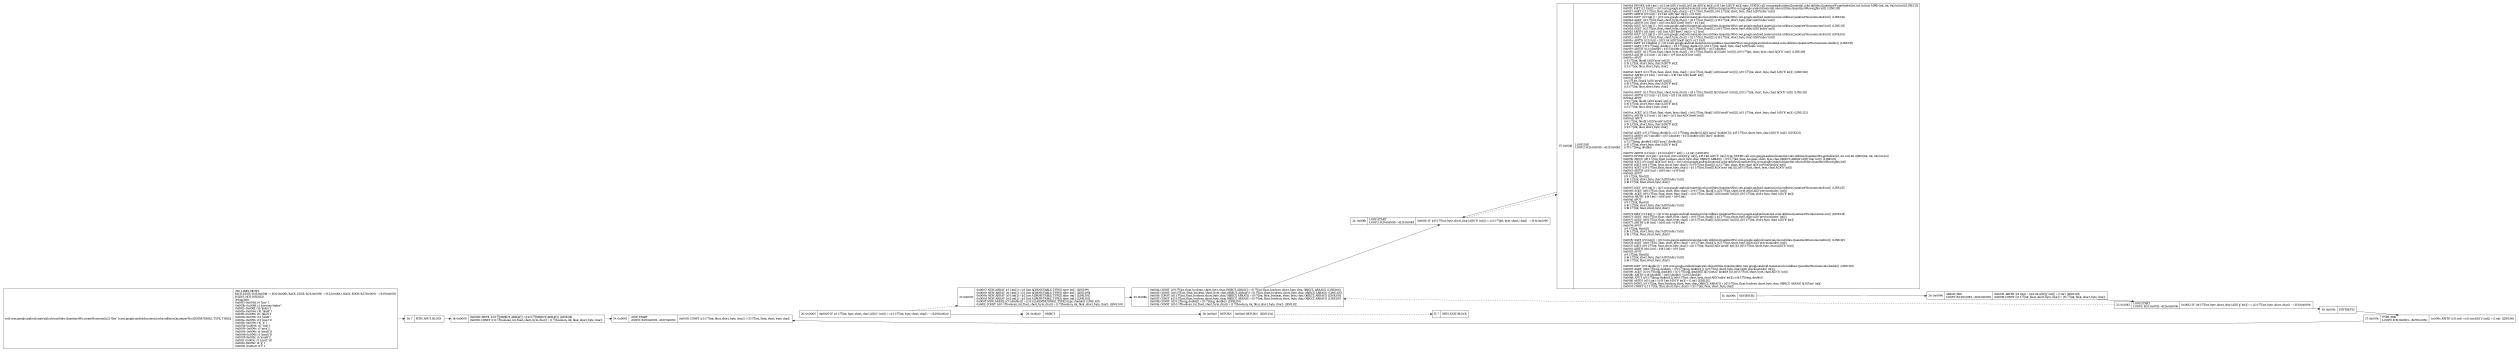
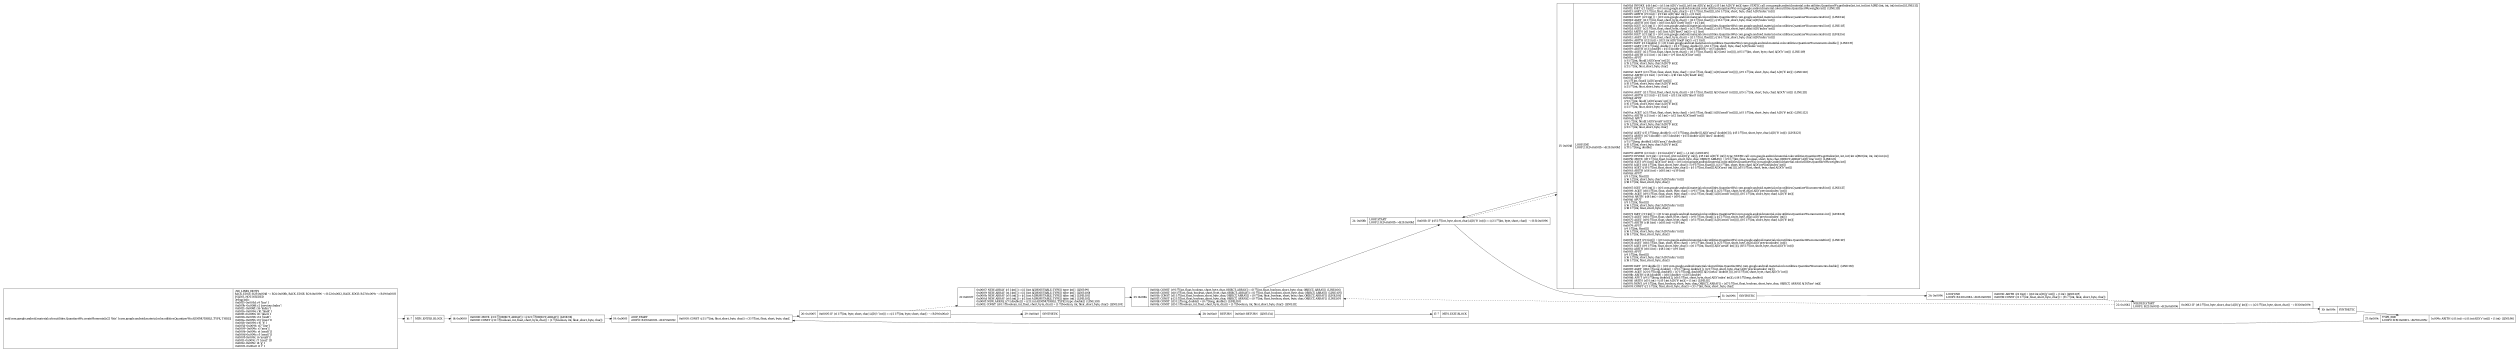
  digraph {
    fontname=Merriweather
    rankdir=LR
    node [fontname=Merriweather shape=record]
    edge [fontname=Merriweather]
-   n1 [label="{16\:\ ?|MTH_APUT_BLOCK\l}"]
+   n1 [label="{16\:\ ?|MTH_ENTER_BLOCK\l}"]
    n2 [label="{18\:\ 0x0000|0x0000: MOVE  (r0 I:??[OBJECT, ARRAY]) = (r22 I:??[OBJECT, ARRAY])  (LINE:98)\l0x0002: CONST  (r1 I:??[boolean, int, float, short, byte, char]) = (1 ??[boolean, int, float, short, byte, char]) \l}"]
    n3 [label="{19\:\ 0x0003|LOOP_START\lLOOP:0: B:19:0x0003\-\>B:27:0x009c\l|0x0003: CONST  (r2 I:??[int, float, short, byte, char]) = (33 ??[int, float, short, byte, char]) \l}"]
    n4 [label="{20\:\ 0x0005|0x0005: IF  (r1 I:??[int, byte, short, char] A[D('r' int)]) \>= (r2 I:??[int, byte, short, char])  \-\> B:29:0x00a0 \l}"]
    n5 [label="{21\:\ 0x0007|0x0007: NEW_ARRAY  (r3 I:int[]) = (r2 I:int A[IMMUTABLE_TYPE]) type: int[]  (LINE:99)\l0x0009: NEW_ARRAY  (r4 I:int[]) = (r2 I:int A[IMMUTABLE_TYPE]) type: int[]  (LINE:100)\l0x000b: NEW_ARRAY  (r5 I:int[]) = (r2 I:int A[IMMUTABLE_TYPE]) type: int[]  (LINE:101)\l0x000d: NEW_ARRAY  (r6 I:int[]) = (r2 I:int A[IMMUTABLE_TYPE]) type: int[]  (LINE:102)\l0x000f: NEW_ARRAY  (r7 I:double[]) = (r2 I:int A[IMMUTABLE_TYPE]) type: double[]  (LINE:103)\l0x0011: CONST  (r8 I:??[boolean, int, float, short, byte, char]) = (1 ??[boolean, int, float, short, byte, char])  (LINE:105)\l}"]
-   n6 [label="{29\:\ 0x00a0|OBJECT\l}"]
+   n6 [label="{29\:\ 0x00a0|SYNTHETIC\l}"]
    n7 [label="{23\:\ 0x0014|0x0014: CONST  (r9 I:??[int, float, boolean, short, byte, char, OBJECT, ARRAY]) = (0 ??[int, float, boolean, short, byte, char, OBJECT, ARRAY])  (LINE:106)\l0x0015: CONST  (r10 I:??[int, float, boolean, short, byte, char, OBJECT, ARRAY]) = (0 ??[int, float, boolean, short, byte, char, OBJECT, ARRAY])  (LINE:107)\l0x0016: CONST  (r11 I:??[int, float, boolean, short, byte, char, OBJECT, ARRAY]) = (0 ??[int, float, boolean, short, byte, char, OBJECT, ARRAY])  (LINE:108)\l0x0017: CONST  (r12 I:??[int, float, boolean, short, byte, char, OBJECT, ARRAY]) = (0 ??[int, float, boolean, short, byte, char, OBJECT, ARRAY])  (LINE:109)\l0x0018: CONST  (r13 I:??[long, double]) = (0 ??[long, double])  (LINE:110)\l0x001a: CONST  (r15 I:??[boolean, int, float, short, byte, char]) = (1 ??[boolean, int, float, short, byte, char])  (LINE:111)\l}"]
    n8 [label="{28\:\ 0x00a0|RETURN\l|0x00a0: RETURN    (LINE:134)\l}"]
-   n9 [label="{22\:\ 0x0012|LOOP_START\lLOOP:1: B:22:0x0012\-\>B:26:0x0096\l|0x0012: IF  (r8 I:??[int, byte, short, char] A[D('g' int)]) \>= (r2 I:??[int, byte, short, char])  \-\> B:30:0x009c \l}"]
+   n9 [label="{22\:\ 0x0012|NEEDED_START\lLOOP:1: B:22:0x0012\-\>B:26:0x0096\l|0x0012: IF  (r8 I:??[int, byte, short, char] A[D('g' int)]) \>= (r2 I:??[int, byte, short, char])  \-\> B:30:0x009c \l}"]
    n10 [label="{30\:\ 0x009c|SYNTHETIC\l}"]
    n11 [label="{24\:\ 0x001b|LOOP_START\lLOOP:2: B:24:0x001b\-\>B:25:0x001d\l|0x001b: IF  (r15 I:??[int, byte, short, char] A[D('b' int)]) \>= (r2 I:??[int, byte, short, char])  \-\> B:31:0x0096 \l}"]
    n12 [label="{27\:\ 0x009c|TYPE_END\lLOOP:0: B:19:0x0003\-\>B:27:0x009c\l|0x009c: ARITH  (r1 I:int) = (r1 I:int A[D('r' int)]) + (1 int)  (LINE:98)\l}"]
    n13 [label="{25\:\ 0x001d|LOOP_END\lLOOP:2: B:24:0x001b\-\>B:25:0x001d\l|0x001d: INVOKE  (r16 I:int) = (r1 I:int A[D('r' int)]), (r8 I:int A[D('g' int)]), (r15 I:int A[D('b' int)]) type: STATIC call: com.google.android.material.color.utilities.QuantizerWu.getIndex(int, int, int):int A[MD:(int, int, int):int (m)] (LINE:112)\l0x0021: IGET  (r2 I:int[]) = (r0 I:com.google.android.material.color.utilities.QuantizerWu) com.google.android.material.color.utilities.QuantizerWu.weights int[]  (LINE:113)\l0x0023: AGET  (r2 I:??[int, float, short, byte, char]) = (r2 I:??[int, float][]), (r16 I:??[int, short, byte, char] A[D('index' int)]) \l0x0025: ARITH  (r9 I:int) = (r9 I:int A[D('line' int)]) + (r2 I:int) \l0x0026: IGET  (r2 I:int[]) = (r0 I:com.google.android.material.color.utilities.QuantizerWu) com.google.android.material.color.utilities.QuantizerWu.momentsR int[]  (LINE:114)\l0x0028: AGET  (r2 I:??[int, float, short, byte, char]) = (r2 I:??[int, float][]), (r16 I:??[int, short, byte, char] A[D('index' int)]) \l0x002a: ARITH  (r10 I:int) = (r10 I:int A[D('lineR' int)]) + (r2 I:int) \l0x002b: IGET  (r2 I:int[]) = (r0 I:com.google.android.material.color.utilities.QuantizerWu) com.google.android.material.color.utilities.QuantizerWu.momentsG int[]  (LINE:115)\l0x002d: AGET  (r2 I:??[int, float, short, byte, char]) = (r2 I:??[int, float][]), (r16 I:??[int, short, byte, char] A[D('index' int)]) \l0x002f: ARITH  (r11 I:int) = (r11 I:int A[D('lineG' int)]) + (r2 I:int) \l0x0030: IGET  (r2 I:int[]) = (r0 I:com.google.android.material.color.utilities.QuantizerWu) com.google.android.material.color.utilities.QuantizerWu.momentsB int[]  (LINE:116)\l0x0032: AGET  (r2 I:??[int, float, short, byte, char]) = (r2 I:??[int, float][]), (r16 I:??[int, short, byte, char] A[D('index' int)]) \l0x0034: ARITH  (r12 I:int) = (r12 I:int A[D('lineB' int)]) + (r2 I:int) \l0x0035: IGET  (r2 I:double[]) = (r0 I:com.google.android.material.color.utilities.QuantizerWu) com.google.android.material.color.utilities.QuantizerWu.moments double[]  (LINE:117)\l0x0037: AGET  (r17 I:??[long, double]) = (r2 I:??[long, double][]), (r16 I:??[int, short, byte, char] A[D('index' int)]) \l0x0039: ARITH  (r13 I:double) = (r13 I:double A[D('line2' double)]) + (r17 I:double) \l0x003b: AGET  (r2 I:??[int, float, short, byte, char]) = (r3 I:??[int, float][] A[D('area' int[])]), (r15 I:??[int, short, byte, char] A[D('b' int)])  (LINE:119)\l0x003d: ARITH  (r2 I:int) = (r2 I:int) + (r9 I:int A[D('line' int)]) \l0x003e: APUT  \l  (r3 I:??[int, float][] A[D('area' int[])])\l  (r15 I:??[int, short, byte, char] A[D('b' int)])\l  (r2 I:??[int, float, short, byte, char])\l \l0x0040: AGET  (r2 I:??[int, float, short, byte, char]) = (r4 I:??[int, float][] A[D('areaR' int[])]), (r15 I:??[int, short, byte, char] A[D('b' int)])  (LINE:120)\l0x0042: ARITH  (r2 I:int) = (r2 I:int) + (r10 I:int A[D('lineR' int)]) \l0x0043: APUT  \l  (r4 I:??[int, float][] A[D('areaR' int[])])\l  (r15 I:??[int, short, byte, char] A[D('b' int)])\l  (r2 I:??[int, float, short, byte, char])\l \l0x0045: AGET  (r2 I:??[int, float, short, byte, char]) = (r5 I:??[int, float][] A[D('areaG' int[])]), (r15 I:??[int, short, byte, char] A[D('b' int)])  (LINE:121)\l0x0047: ARITH  (r2 I:int) = (r2 I:int) + (r11 I:int A[D('lineG' int)]) \l0x5048: APUT  \l  (r5 I:??[int, float][] A[D('areaG' int[])])\l  (r15 I:??[int, short, byte, char] A[D('b' int)])\l  (r2 I:??[int, float, short, byte, char])\l \l0x004a: AGET  (r2 I:??[int, float, short, byte, char]) = (r6 I:??[int, float][] A[D('areaB' int[])]), (r15 I:??[int, short, byte, char] A[D('b' int)])  (LINE:122)\l0x004c: ARITH  (r2 I:int) = (r2 I:int) + (r12 I:int A[D('lineB' int)]) \l0x004d: APUT  \l  (r6 I:??[int, float][] A[D('areaB' int[])])\l  (r15 I:??[int, short, byte, char] A[D('b' int)])\l  (r2 I:??[int, float, short, byte, char])\l \l0x004f: AGET  (r17 I:??[long, double]) = (r7 I:??[long, double][] A[D('area2' double[])]), (r15 I:??[int, short, byte, char] A[D('b' int)])  (LINE:123)\l0x0051: ARITH  (r17 I:double) = (r17 I:double) + (r13 I:double A[D('line2' double)]) \l0x0053: APUT  \l  (r7 I:??[long, double][] A[D('area2' double[])])\l  (r15 I:??[int, short, byte, char] A[D('b' int)])\l  (r17 I:??[long, double])\l \l0x0055: ARITH  (r2 I:int) = (r1 I:int A[D('r' int)]) + (\-1 int)  (LINE:125)\l0x0057: INVOKE  (r2 I:int) = (r2 I:int), (r8 I:int A[D('g' int)]), (r15 I:int A[D('b' int)]) type: STATIC call: com.google.android.material.color.utilities.QuantizerWu.getIndex(int, int, int):int A[MD:(int, int, int):int (m)]\l0x005b: MOVE  (r17 I:??[int, float, boolean, short, byte, char, OBJECT, ARRAY]) = (r9 I:??[int, float, boolean, short, byte, char, OBJECT, ARRAY] A[D('line' int)])  (LINE:126)\l0x005d: IGET  (r9 I:int[] A[D('line' int)]) = (r0 I:com.google.android.material.color.utilities.QuantizerWu) com.google.android.material.color.utilities.QuantizerWu.weights int[] \l0x005f: AGET  (r18 I:??[int, float, short, byte, char]) = (r9 I:??[int, float][]), (r2 I:??[int, short, byte, char] A[D('previousIndex' int)]) \l0x0061: AGET  (r19 I:??[int, float, short, byte, char]) = (r3 I:??[int, float][] A[D('area' int[])]), (r15 I:??[int, short, byte, char] A[D('b' int)]) \l0x0063: ARITH  (r18 I:int) = (r18 I:int) + (r19 I:int) \l0x0065: APUT  \l  (r9 I:??[int, float][])\l  (r16 I:??[int, short, byte, char] A[D('index' int)])\l  (r18 I:??[int, float, short, byte, char])\l \l0x0067: IGET  (r9 I:int[]) = (r0 I:com.google.android.material.color.utilities.QuantizerWu) com.google.android.material.color.utilities.QuantizerWu.momentsR int[]  (LINE:127)\l0x0069: AGET  (r18 I:??[int, float, short, byte, char]) = (r9 I:??[int, float][]), (r2 I:??[int, short, byte, char] A[D('previousIndex' int)]) \l0x006b: AGET  (r19 I:??[int, float, short, byte, char]) = (r4 I:??[int, float][] A[D('areaR' int[])]), (r15 I:??[int, short, byte, char] A[D('b' int)]) \l0x006d: ARITH  (r18 I:int) = (r18 I:int) + (r19 I:int) \l0x006f: APUT  \l  (r9 I:??[int, float][])\l  (r16 I:??[int, short, byte, char] A[D('index' int)])\l  (r18 I:??[int, float, short, byte, char])\l \l0x0071: IGET  (r9 I:int[]) = (r0 I:com.google.android.material.color.utilities.QuantizerWu) com.google.android.material.color.utilities.QuantizerWu.momentsG int[]  (LINE:128)\l0x0073: AGET  (r18 I:??[int, float, short, byte, char]) = (r9 I:??[int, float][]), (r2 I:??[int, short, byte, char] A[D('previousIndex' int)]) \l0x0075: AGET  (r19 I:??[int, float, short, byte, char]) = (r5 I:??[int, float][] A[D('areaG' int[])]), (r15 I:??[int, short, byte, char] A[D('b' int)]) \l0x0077: ARITH  (r18 I:int) = (r18 I:int) + (r19 I:int) \l0x0079: APUT  \l  (r9 I:??[int, float][])\l  (r16 I:??[int, short, byte, char] A[D('index' int)])\l  (r18 I:??[int, float, short, byte, char])\l \l0x007b: IGET  (r9 I:int[]) = (r0 I:com.google.android.material.color.utilities.QuantizerWu) com.google.android.material.color.utilities.QuantizerWu.momentsB int[]  (LINE:129)\l0x007d: AGET  (r18 I:??[int, float, short, byte, char]) = (r9 I:??[int, float][]), (r2 I:??[int, short, byte, char] A[D('previousIndex' int)]) \l0x007f: AGET  (r19 I:??[int, float, short, byte, char]) = (r6 I:??[int, float][] A[D('areaB' int[])]), (r15 I:??[int, short, byte, char] A[D('b' int)]) \l0x0081: ARITH  (r18 I:int) = (r18 I:int) + (r19 I:int) \l0x0083: APUT  \l  (r9 I:??[int, float][])\l  (r16 I:??[int, short, byte, char] A[D('index' int)])\l  (r18 I:??[int, float, short, byte, char])\l \l0x0085: IGET  (r9 I:double[]) = (r0 I:com.google.android.material.color.utilities.QuantizerWu) com.google.android.material.color.utilities.QuantizerWu.moments double[]  (LINE:130)\l0x0087: AGET  (r18 I:??[long, double]) = (r9 I:??[long, double][]), (r2 I:??[int, short, byte, char] A[D('previousIndex' int)]) \l0x0089: AGET  (r20 I:??[long, double]) = (r7 I:??[long, double][] A[D('area2' double[])]), (r15 I:??[int, short, byte, char] A[D('b' int)]) \l0x008b: ARITH  (r18 I:double) = (r18 I:double) + (r20 I:double) \l0x008d: APUT  (r9 I:??[long, double][]), (r16 I:??[int, short, byte, char] A[D('index' int)]), (r18 I:??[long, double]) \l0x008f: ARITH  (r15 I:int) = (r15 I:int A[D('b' int)]) + (1 int)  (LINE:111)\l0x0091: MOVE  (r9 I:??[int, float, boolean, short, byte, char, OBJECT, ARRAY]) = (r17 I:??[int, float, boolean, short, byte, char, OBJECT, ARRAY] A[D('line' int)]) \l0x0093: CONST  (r2 I:??[int, float, short, byte, char]) = (33 ??[int, float, short, byte, char]) \l}"]
    n14 [label="{31\:\ 0x0096|SYNTHETIC\l}"]
-   n15 [label="{26\:\ 0x0096|ARRAY_END\lLOOP:1: B:22:0x0012\-\>B:26:0x0096\l|0x0096: ARITH  (r8 I:int) = (r8 I:int A[D('g' int)]) + (1 int)  (LINE:105)\l0x0098: CONST  (r2 I:??[int, float, short, byte, char]) = (33 ??[int, float, short, byte, char]) \l}"]
+   n15 [label="{26\:\ 0x0096|LOOP_END\lLOOP:1: B:22:0x0012\-\>B:26:0x0096\l|0x0096: ARITH  (r8 I:int) = (r8 I:int A[D('g' int)]) + (1 int)  (LINE:105)\l0x0098: CONST  (r2 I:??[int, float, short, byte, char]) = (33 ??[int, float, short, byte, char]) \l}"]
    n16 [label="{17\:\ ?|MTH_EXIT_BLOCK\l}"]
    n17 [label="{void com.google.android.material.color.utilities.QuantizerWu.createMoments((r22 'this' I:com.google.android.material.color.utilities.QuantizerWu A[IMMUTABLE_TYPE, THIS]))  | USE_LINES_HINTS\lBACK_EDGE: B:25:0x001d \-\> B:24:0x001b, BACK_EDGE: B:26:0x0096 \-\> B:22:0x0012, BACK_EDGE: B:27:0x009c \-\> B:19:0x0003\lINLINE_NOT_NEEDED\lDebug Info:\l  0x0015\-0x005d: r9 'line' I\l  0x005b\-0x008f: r2 'previousIndex' I\l  0x0021\-0x008f: r16 'index' I\l  0x0016\-0x0096: r10 'lineR' I\l  0x0017\-0x0096: r11 'lineG' I\l  0x0018\-0x0096: r12 'lineB' I\l  0x001a\-0x0096: r13 'line2' D\l  0x001b\-0x0096: r15 'b' I\l  0x005d\-0x0096: r17 'line' I\l  0x0009\-0x009c: r3 'area' [I\l  0x000b\-0x009c: r4 'areaR' [I\l  0x000d\-0x009c: r5 'areaG' [I\l  0x000f\-0x009c: r6 'areaB' [I\l  0x0011\-0x009c: r7 'area2' [D\l  0x0012\-0x009c: r8 'g' I\l  0x0003\-0x00a0: r1 'r' I\l}"]
    n1 -> n2
    n2 -> n3
+   n3 -> n4
    n4 -> n5 [style=dashed]
    n4 -> n6
    n5 -> n7
    n6 -> n8
    n7 -> n11
-   n8 -> n16 [style=dashed]
+   n8 -> n16
    n9 -> n7 [style=dashed]
    n9 -> n10
    n10 -> n12
    n11 -> n13 [style=dashed]
+   n11 -> n14
    n12 -> n3
    n13 -> n11
    n14 -> n15
-   n15 -> n9
+   n15 -> n9 [style=dashed]
    n17 -> n1
  }
